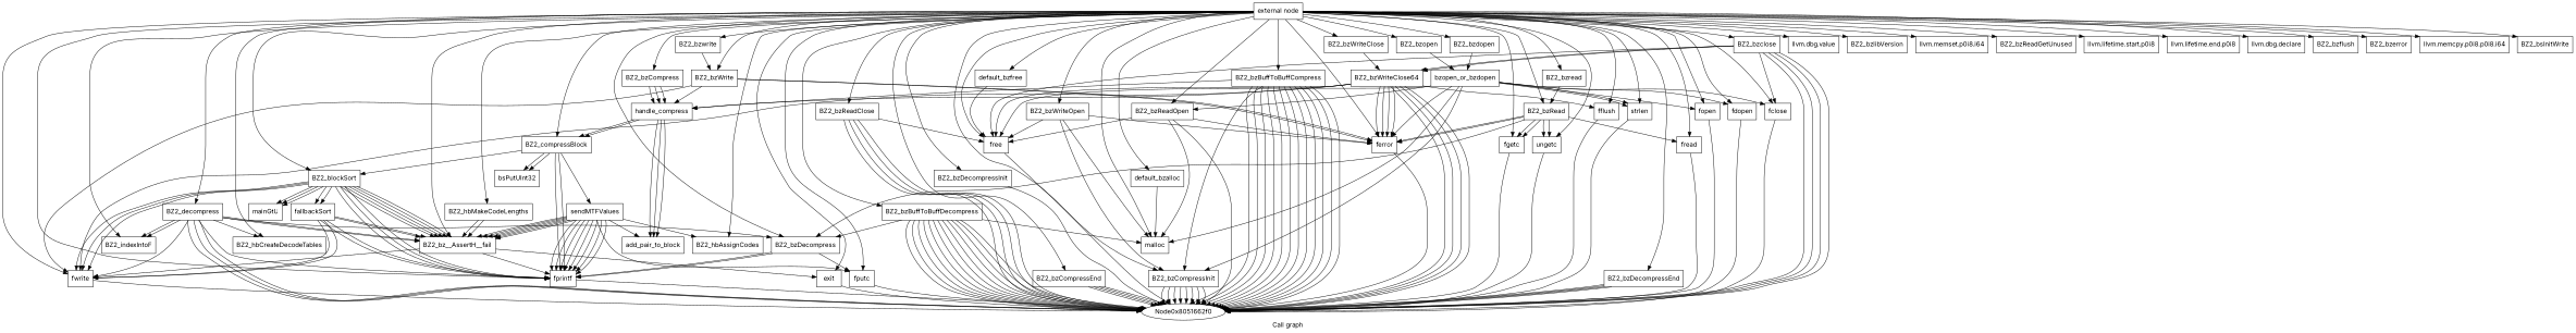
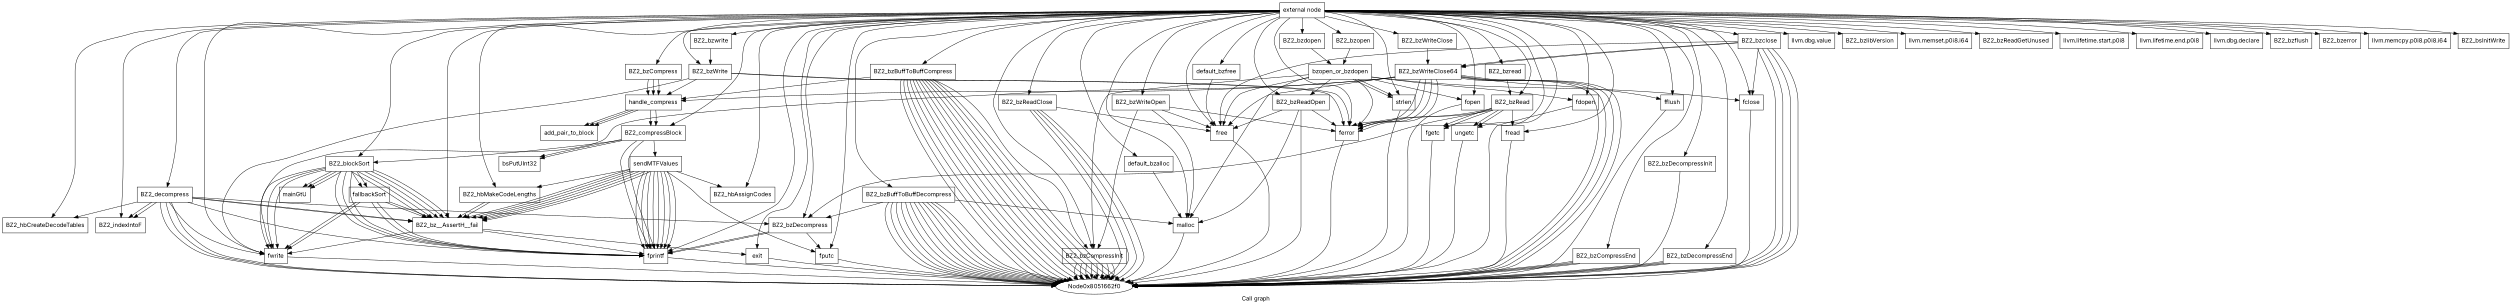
  digraph {
    fontname=Inter
    label="Call graph"
    node [fontname=Inter shape=record]
    edge [fontname=Inter]
    n1 [label="{external node}"]
    n2 [label="{BZ2_bz__AssertH__fail}"]
    n3 [label="{llvm.dbg.value}"]
    n4 [label="{fprintf}"]
    n5 [label="{fwrite}"]
    n6 [label="{exit}"]
    n7 [label="{BZ2_bzlibVersion}"]
    n8 [label="{BZ2_bzCompressInit}"]
    n9 [label="{default_bzalloc}"]
    n10 [label="{default_bzfree}"]
    n11 [label="{llvm.memset.p0i8.i64}"]
    n12 [label="{free}"]
    n13 [label="{malloc}"]
    n14 [label="{BZ2_bzCompress}"]
    n15 [label="{BZ2_bzCompressEnd}"]
    n16 [label="{BZ2_bzDecompressInit}"]
    n17 [label="{BZ2_indexIntoF}"]
    n18 [label="{BZ2_bzDecompress}"]
    n19 [label="{fputc}"]
    n20 [label="{BZ2_bzDecompressEnd}"]
    n21 [label="{BZ2_bzWriteOpen}"]
    n22 [label="{ferror}"]
    n23 [label="{BZ2_bzWrite}"]
    n24 [label="{BZ2_bzWriteClose}"]
    n25 [label="{fflush}"]
    n26 [label="{BZ2_bzReadOpen}"]
    n27 [label="{BZ2_bzReadClose}"]
    n28 [label="{BZ2_bzRead}"]
    n29 [label="{fgetc}"]
    n30 [label="{ungetc}"]
    n31 [label="{fread}"]
    n32 [label="{BZ2_bzReadGetUnused}"]
    n33 [label="{BZ2_bzBuffToBuffCompress}"]
    n34 [label="{llvm.lifetime.start.p0i8}"]
    n35 [label="{llvm.lifetime.end.p0i8}"]
    n36 [label="{BZ2_bzBuffToBuffDecompress}"]
    n37 [label="{BZ2_bzopen}"]
    n38 [label="{llvm.dbg.declare}"]
    n39 [label="{strlen}"]
    n40 [label="{fopen}"]
    n41 [label="{fdopen}"]
    n42 [label="{fclose}"]
    n43 [label="{BZ2_bzdopen}"]
    n44 [label="{BZ2_bzread}"]
    n45 [label="{BZ2_bzwrite}"]
    n46 [label="{BZ2_bzflush}"]
    n47 [label="{BZ2_bzclose}"]
    n48 [label="{BZ2_bzerror}"]
    n49 [label="{BZ2_blockSort}"]
    n50 [label="{llvm.memcpy.p0i8.p0i8.i64}"]
    n51 [label="{BZ2_bsInitWrite}"]
    n52 [label="{BZ2_compressBlock}"]
    n53 [label="{BZ2_decompress}"]
    n54 [label="{BZ2_hbMakeCodeLengths}"]
    n55 [label="{BZ2_hbAssignCodes}"]
    n56 [label="{BZ2_hbCreateDecodeTables}"]
    Node0x8051662f0 [shape=""]
    n58 [label="{handle_compress}"]
    n59 [label="{BZ2_bzWriteClose64}"]
    n60 [label="{bzopen_or_bzdopen}"]
    n61 [label="{fallbackSort}"]
    n62 [label="{mainGtU}"]
    n63 [label="{bsPutUInt32}"]
    n64 [label="{sendMTFValues}"]
    n65 [label="{add_pair_to_block}"]
    n1 -> n2
    n1 -> n3
    n1 -> n4
    n1 -> n5
    n1 -> n6
    n1 -> n7
    n1 -> n8
    n1 -> n9
    n1 -> n10
    n1 -> n11
    n1 -> n12
    n1 -> n13
    n1 -> n14
    n1 -> n15
    n1 -> n16
    n1 -> n17
    n1 -> n18
    n1 -> n19
    n1 -> n20
    n1 -> n21
    n1 -> n22
    n1 -> n23
    n1 -> n24
    n1 -> n25
    n1 -> n26
    n1 -> n27
    n1 -> n28
    n1 -> n29
    n1 -> n30
    n1 -> n31
    n1 -> n32
    n1 -> n33
    n1 -> n34
    n1 -> n35
    n1 -> n36
    n1 -> n37
    n1 -> n38
    n1 -> n39
    n1 -> n40
    n1 -> n41
    n1 -> n42
    n1 -> n43
    n1 -> n44
    n1 -> n45
    n1 -> n46
    n1 -> n47
    n1 -> n48
    n1 -> n49
    n1 -> n50
    n1 -> n51
    n1 -> n52
    n1 -> n53
    n1 -> n54
    n1 -> n55
    n1 -> n56
    n2 -> n4
    n2 -> n5
    n2 -> n6
    n4 -> Node0x8051662f0
    n5 -> Node0x8051662f0
    n6 -> Node0x8051662f0
    n8 -> Node0x8051662f0
    n8 -> Node0x8051662f0
    n8 -> Node0x8051662f0
    n8 -> Node0x8051662f0
    n8 -> Node0x8051662f0
    n8 -> Node0x8051662f0
    n8 -> Node0x8051662f0
    n8 -> Node0x8051662f0
    n9 -> n13
    n10 -> n12
    n12 -> Node0x8051662f0
+   n13 -> Node0x8051662f0
    n14 -> n58
    n14 -> n58
    n14 -> n58
    n15 -> Node0x8051662f0
    n15 -> Node0x8051662f0
    n15 -> Node0x8051662f0
    n15 -> Node0x8051662f0
    n16 -> Node0x8051662f0
    n18 -> n4
    n18 -> n4
    n18 -> n19
    n19 -> Node0x8051662f0
    n20 -> Node0x8051662f0
    n20 -> Node0x8051662f0
    n20 -> Node0x8051662f0
    n20 -> Node0x8051662f0
    n21 -> n8
    n21 -> n12
    n21 -> n13
    n21 -> n22
    n22 -> Node0x8051662f0
    n23 -> n5
    n23 -> n22
    n23 -> n22
    n23 -> n58
    n24 -> n59
    n25 -> Node0x8051662f0
    n26 -> n12
    n26 -> n13
    n26 -> n22
    n26 -> Node0x8051662f0
    n27 -> n12
    n27 -> Node0x8051662f0
    n27 -> Node0x8051662f0
    n27 -> Node0x8051662f0
    n27 -> Node0x8051662f0
    n28 -> n18
    n28 -> n22
    n28 -> n22
    n28 -> n29
    n28 -> n29
    n28 -> n30
    n28 -> n30
    n28 -> n31
    n29 -> Node0x8051662f0
    n30 -> Node0x8051662f0
    n31 -> Node0x8051662f0
    n33 -> n8
    n33 -> Node0x8051662f0
    n33 -> Node0x8051662f0
    n33 -> Node0x8051662f0
    n33 -> Node0x8051662f0
    n33 -> Node0x8051662f0
    n33 -> Node0x8051662f0
    n33 -> Node0x8051662f0
    n33 -> Node0x8051662f0
    n33 -> Node0x8051662f0
    n33 -> Node0x8051662f0
    n33 -> Node0x8051662f0
    n33 -> Node0x8051662f0
    n33 -> n58
    n36 -> n13
    n36 -> n18
    n36 -> Node0x8051662f0
    n36 -> Node0x8051662f0
    n36 -> Node0x8051662f0
    n36 -> Node0x8051662f0
    n36 -> Node0x8051662f0
    n36 -> Node0x8051662f0
    n36 -> Node0x8051662f0
    n36 -> Node0x8051662f0
    n36 -> Node0x8051662f0
    n36 -> Node0x8051662f0
    n36 -> Node0x8051662f0
    n36 -> Node0x8051662f0
    n37 -> n60
    n39 -> Node0x8051662f0
    n40 -> Node0x8051662f0
    n41 -> Node0x8051662f0
    n42 -> Node0x8051662f0
    n43 -> n60
    n44 -> n28
    n45 -> n23
    n47 -> n12
    n47 -> n42
    n47 -> Node0x8051662f0
    n47 -> Node0x8051662f0
    n47 -> Node0x8051662f0
    n47 -> Node0x8051662f0
    n47 -> n59
    n47 -> n59
    n49 -> n2
    n49 -> n2
    n49 -> n2
    n49 -> n2
    n49 -> n2
    n49 -> n4
    n49 -> n4
    n49 -> n4
    n49 -> n5
    n49 -> n5
    n49 -> n5
    n49 -> n61
    n49 -> n61
    n49 -> n62
    n49 -> n62
    n49 -> n62
    n52 -> n4
    n52 -> n4
    n52 -> n49
    n52 -> n63
    n52 -> n63
    n52 -> n64
    n53 -> n2
    n53 -> n2
    n53 -> n4
    n53 -> n5
    n53 -> n17
    n53 -> n17
    n53 -> n18
    n53 -> n56
    n53 -> Node0x8051662f0
    n53 -> Node0x8051662f0
    n53 -> Node0x8051662f0
    n54 -> n2
    n54 -> n2
    n58 -> n52
    n58 -> n52
    n58 -> n65
    n58 -> n65
    n58 -> n65
    n59 -> n5
    n59 -> n12
    n59 -> n22
    n59 -> n22
    n59 -> n22
    n59 -> n22
    n59 -> n25
    n59 -> Node0x8051662f0
    n59 -> Node0x8051662f0
    n59 -> Node0x8051662f0
    n59 -> Node0x8051662f0
    n59 -> n58
    n60 -> n8
    n60 -> n12
    n60 -> n13
    n60 -> n22
    n60 -> n26
    n60 -> n39
    n60 -> n39
    n60 -> n40
    n60 -> n41
    n60 -> n42
    n61 -> n2
    n61 -> n2
    n61 -> n4
    n61 -> n4
    n61 -> n5
    n61 -> n5
    n64 -> n2
    n64 -> n2
    n64 -> n2
    n64 -> n2
    n64 -> n2
    n64 -> n2
    n64 -> n4
    n64 -> n4
    n64 -> n4
    n64 -> n4
    n64 -> n4
    n64 -> n4
    n64 -> n4
    n64 -> n4
    n64 -> n19
-   n64 -> n65
+   n64 -> n54
    n64 -> n55
  }
